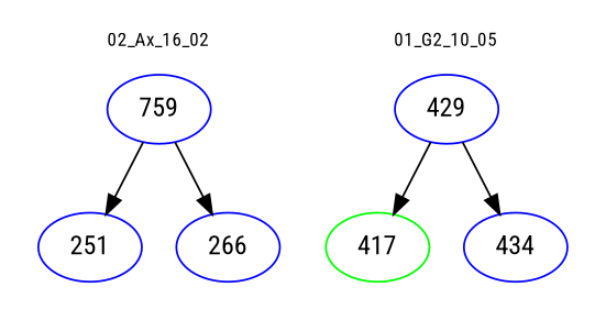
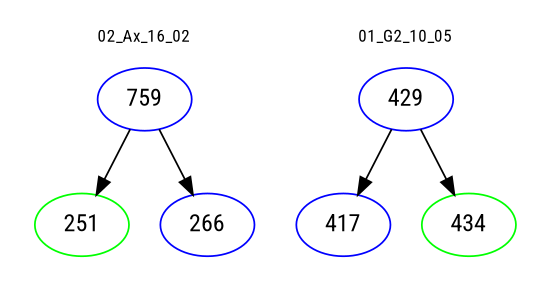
  digraph {
    fontname="Roboto Condensed"
    node [color=blue fontname="Roboto Condensed"]
    edge [color=black fontname="Roboto Condensed"]
    n1 [label=759]
-   n2 [label=251]
+   n2 [color=green label=251]
    n3 [label=266]
    n4 [label=429]
-   n5 [color=green label=417]
-   n6 [label=434]
+   n5 [label=417]
+   n6 [color=green label=434]
    subgraph cluster_1 {
      color=white
      fontsize=10
      label="02_Ax_16_02"
      n1
      n2
      n3
    }
    subgraph cluster_2 {
      color=white
      fontsize=10
      label="01_G2_10_05"
      n4
      n5
      n6
    }
    n1 -> n2
    n1 -> n3
    n4 -> n5
    n4 -> n6
  }
